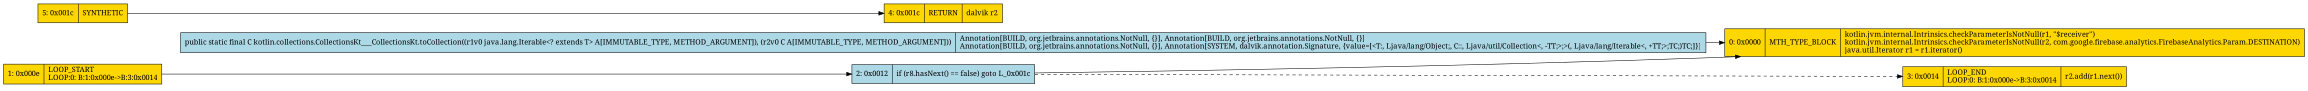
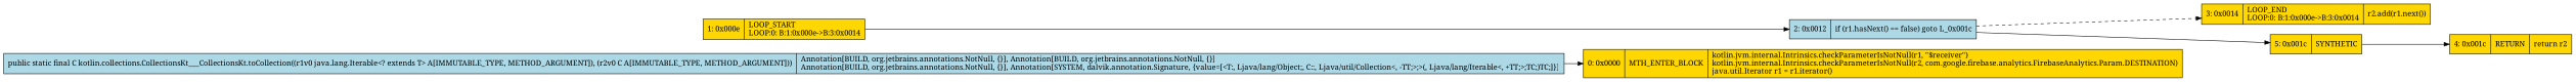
  digraph {
    fontname="Noto Serif"
    rankdir=LR
    node [fillcolor=gold fontname="Noto Serif" shape=record style=filled]
    edge [fontname="Noto Serif"]
-   n1 [label="{0\:\ 0x0000|MTH_TYPE_BLOCK\l|kotlin.jvm.internal.Intrinsics.checkParameterIsNotNull(r1, \"$receiver\")\lkotlin.jvm.internal.Intrinsics.checkParameterIsNotNull(r2, com.google.firebase.analytics.FirebaseAnalytics.Param.DESTINATION)\ljava.util.Iterator r1 = r1.iterator()\l}"]
+   n1 [label="{0\:\ 0x0000|MTH_ENTER_BLOCK\l|kotlin.jvm.internal.Intrinsics.checkParameterIsNotNull(r1, \"$receiver\")\lkotlin.jvm.internal.Intrinsics.checkParameterIsNotNull(r2, com.google.firebase.analytics.FirebaseAnalytics.Param.DESTINATION)\ljava.util.Iterator r1 = r1.iterator()\l}"]
    n2 [label="{1\:\ 0x000e|LOOP_START\lLOOP:0: B:1:0x000e\-\>B:3:0x0014\l}"]
-   n3 [fillcolor=lightblue label="{2\:\ 0x0012|if (r8.hasNext() == false) goto L_0x001c\l}"]
+   n3 [fillcolor=lightblue label="{2\:\ 0x0012|if (r1.hasNext() == false) goto L_0x001c\l}"]
    n4 [label="{3\:\ 0x0014|LOOP_END\lLOOP:0: B:1:0x000e\-\>B:3:0x0014\l|r2.add(r1.next())\l}"]
    n5 [label="{5\:\ 0x001c|SYNTHETIC\l}"]
-   n6 [label="{4\:\ 0x001c|RETURN\l|dalvik r2\l}"]
+   n6 [label="{4\:\ 0x001c|RETURN\l|return r2\l}"]
    n7 [fillcolor=lightblue label="{public static final C kotlin.collections.CollectionsKt___CollectionsKt.toCollection((r1v0 java.lang.Iterable\<? extends T\> A[IMMUTABLE_TYPE, METHOD_ARGUMENT]), (r2v0 C A[IMMUTABLE_TYPE, METHOD_ARGUMENT]))  | Annotation[BUILD, org.jetbrains.annotations.NotNull, \{\}], Annotation[BUILD, org.jetbrains.annotations.NotNull, \{\}]\lAnnotation[BUILD, org.jetbrains.annotations.NotNull, \{\}], Annotation[SYSTEM, dalvik.annotation.Signature, \{value=[\<T:, Ljava\/lang\/Object;, C::, Ljava\/util\/Collection\<, \-TT;\>;\>(, Ljava\/lang\/Iterable\<, +TT;\>;TC;)TC;]\}]\l}"]
    n2 -> n3
    n3 -> n4 [style=dashed]
-   n3 -> n1
+   n3 -> n5
    n5 -> n6
    n7 -> n1
  }
